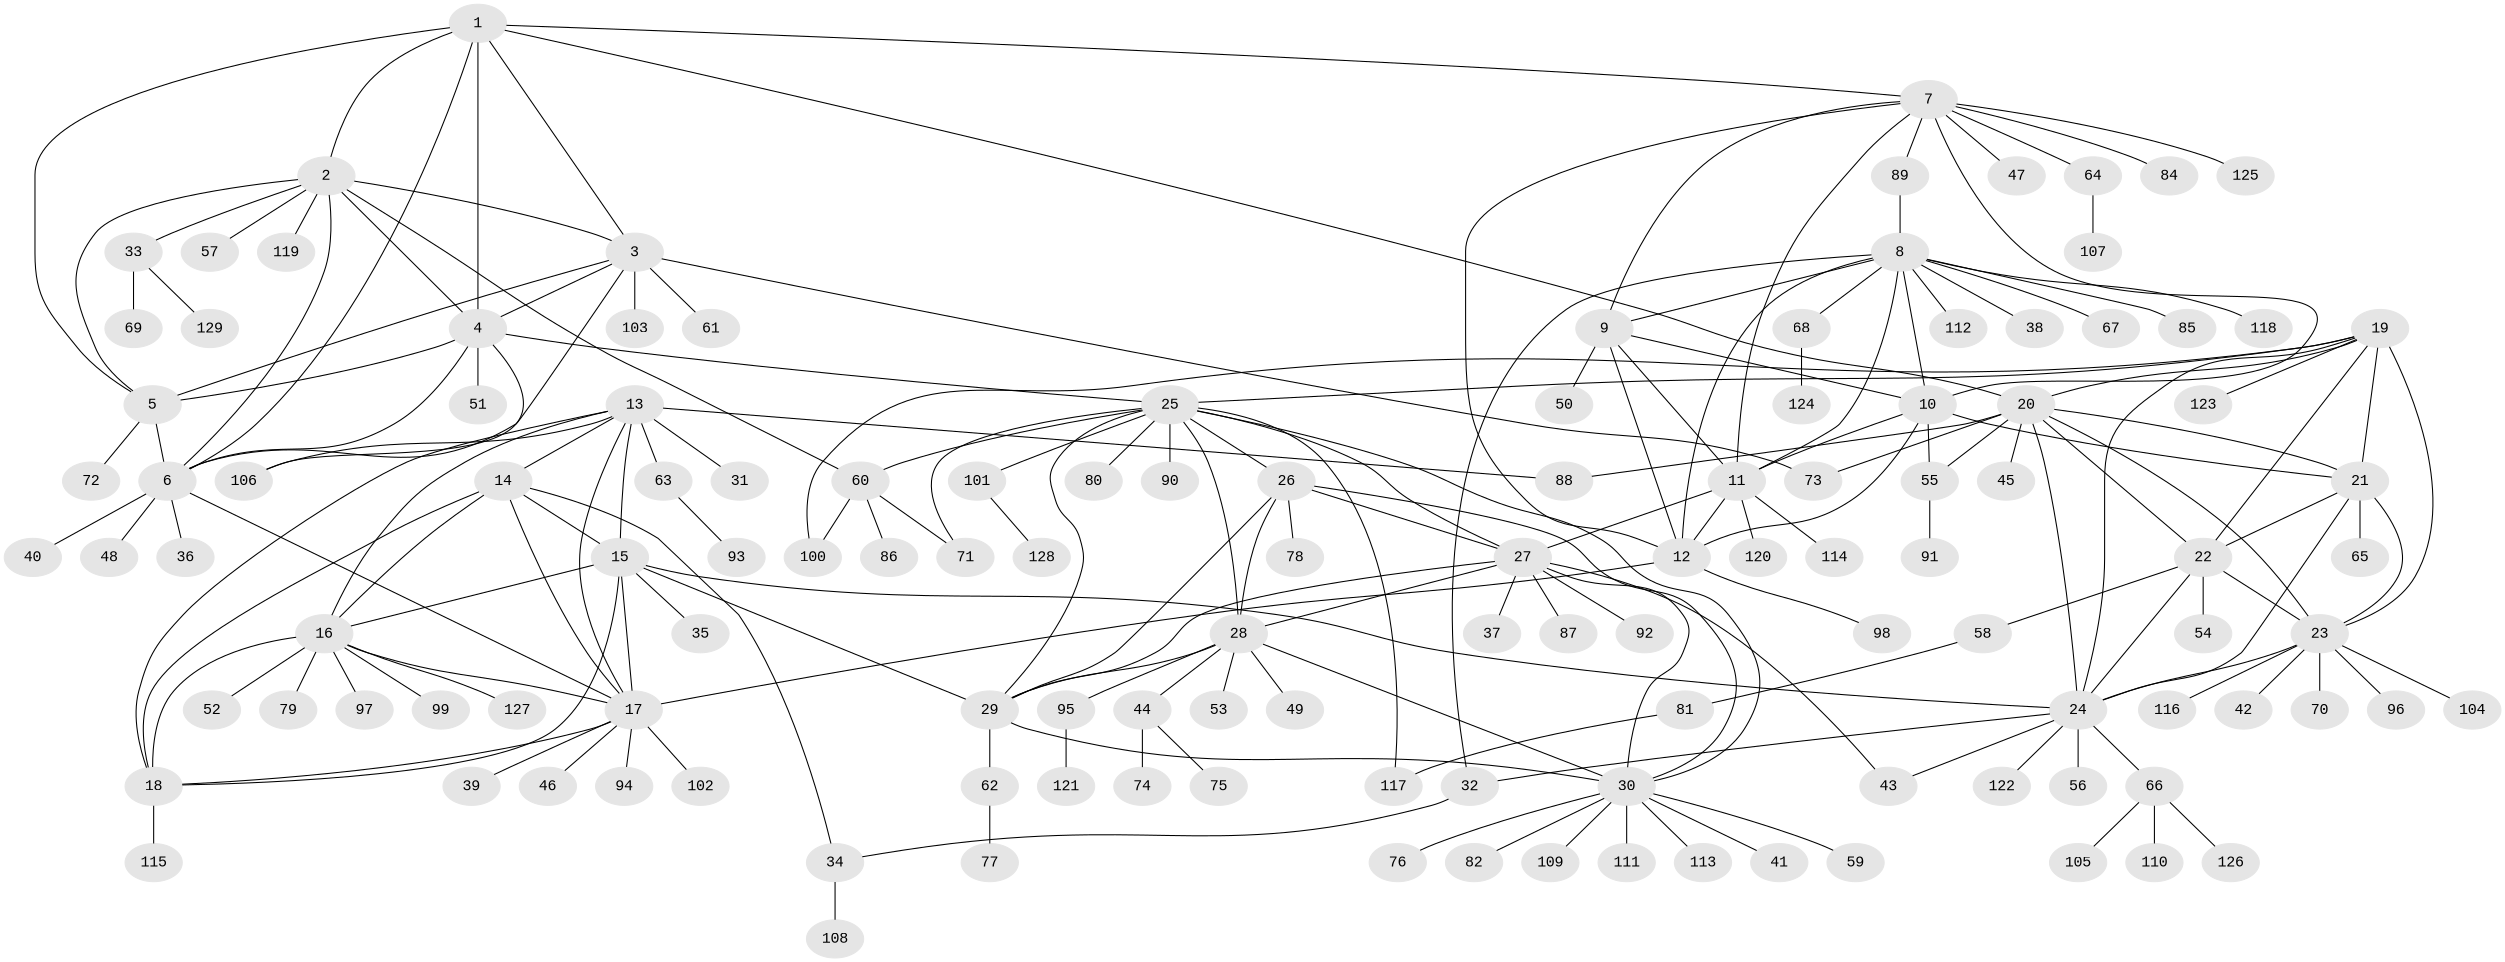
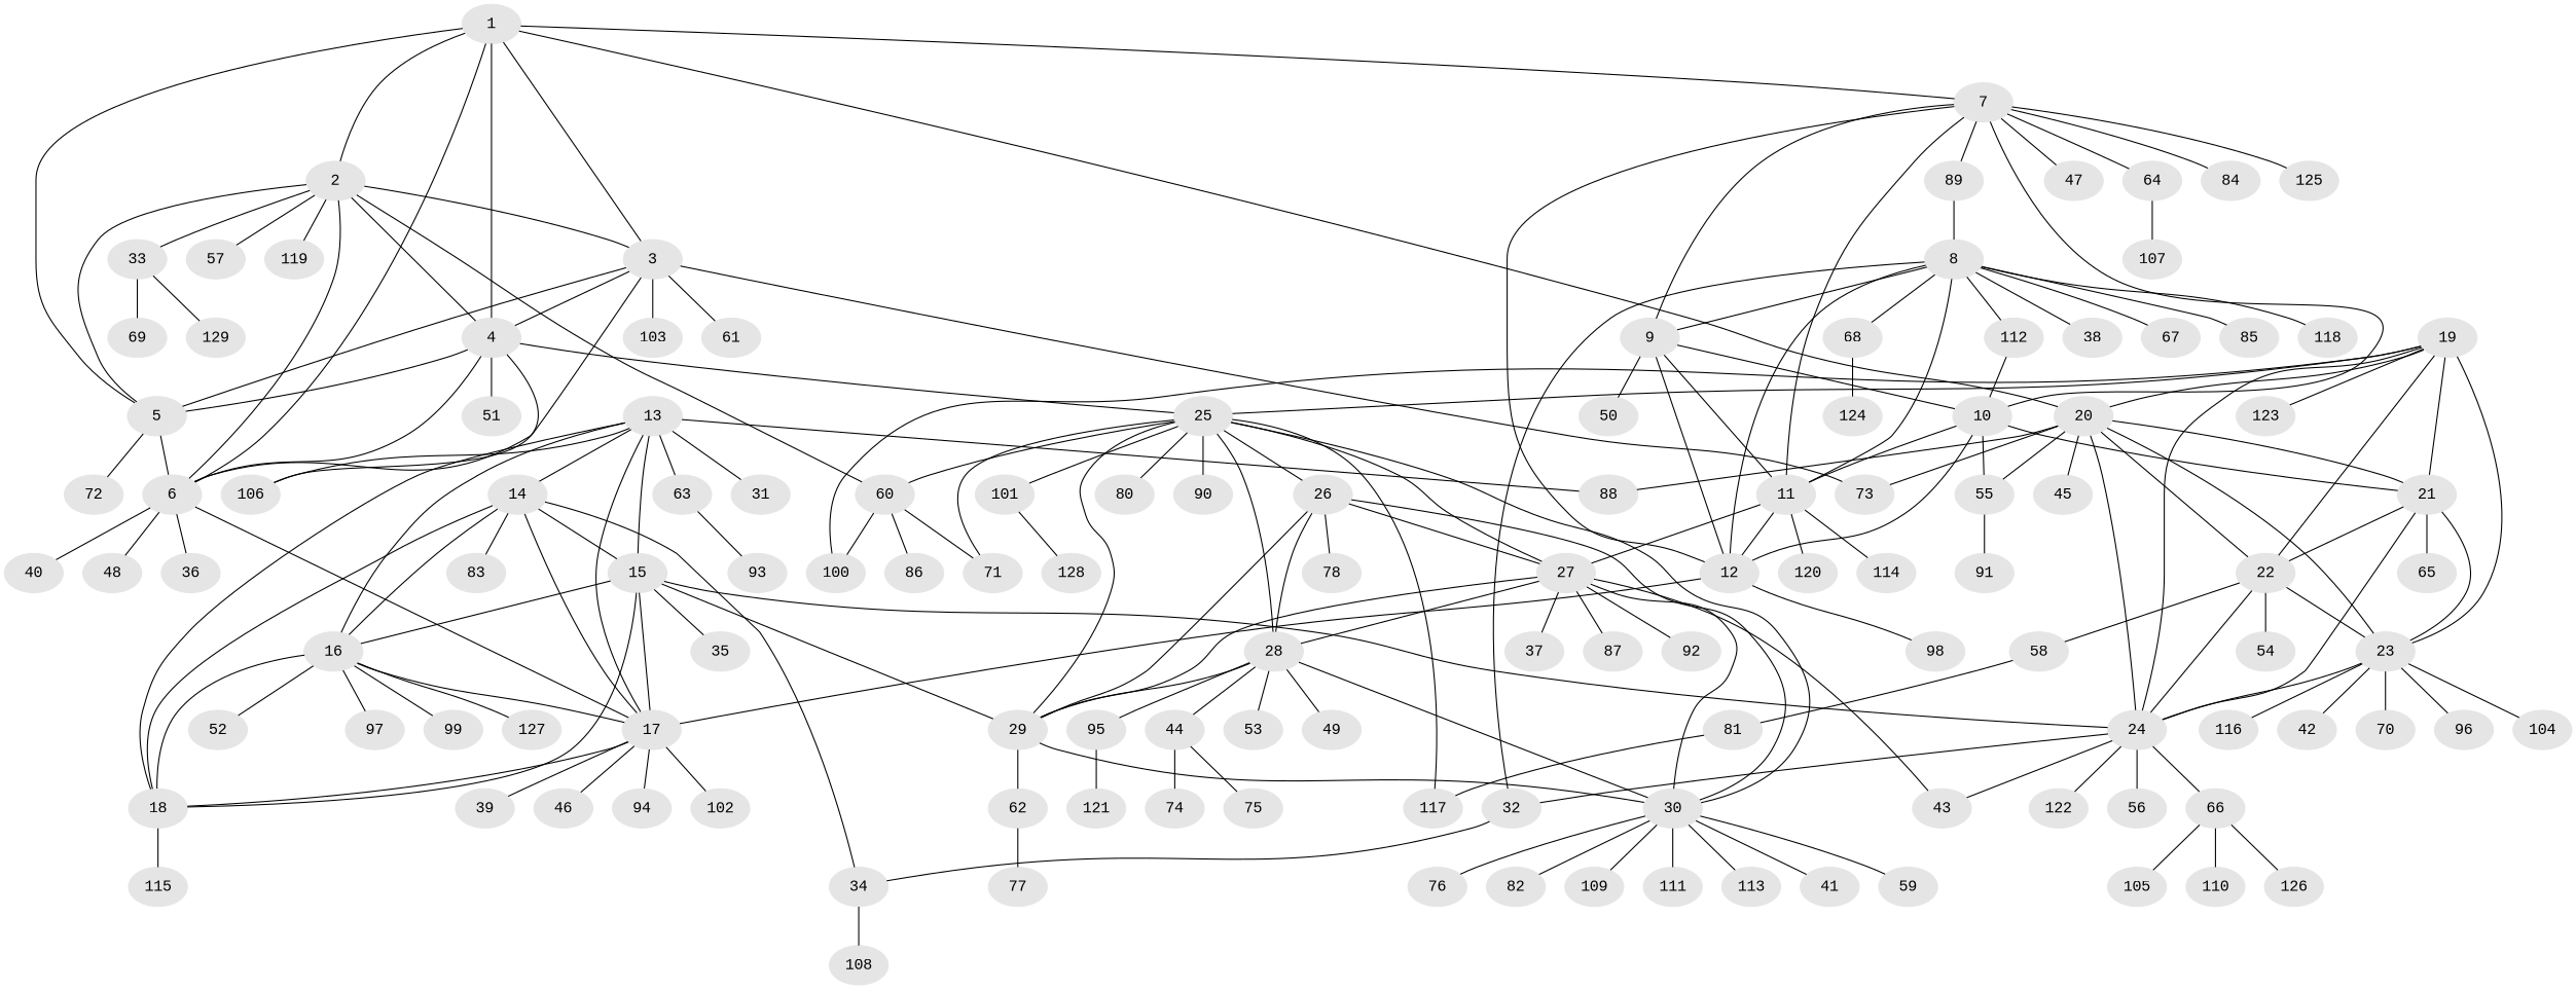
  graph {
    fontname="Liberation Mono"
    node [color=gray90 fontname="Liberation Mono" style=filled]
    edge [fontname="Liberation Mono"]
    1
    2
    3
    4
    5
    6
    7
    20
    33
    57
    60
    119
    61
    73
    103
    25
    51
    106
    72
    17
    36
    40
    48
    9
    10
    11
    12
    47
    64
    84
    89
    125
    21
    55
    88
    24
    22
    23
    45
    69
    129
    100
    71
    86
    27
    29
    26
    28
    30
    80
    90
    101
    117
    18
    39
    46
    94
    102
    8
    32
    38
    67
    68
    85
    112
    118
    50
    114
    120
    98
    107
    34
    124
    65
    91
    43
    37
    87
    92
    13
    14
    15
    16
    31
    63
+   83
    35
    52
-   79
    97
    99
    127
    115
    93
    108
    56
    66
    122
    62
    19
    123
    54
    58
    42
    70
    96
    104
    116
    81
    105
    110
    126
    78
    44
    49
    53
    95
    41
    59
    76
    82
    109
    111
    113
    128
    74
    75
    121
    77
    1 -- 2
    1 -- 3
    1 -- 4
    1 -- 5
    1 -- 6
    1 -- 7
    1 -- 20
    2 -- 3
    2 -- 4
    2 -- 5
    2 -- 6
    2 -- 33
    2 -- 57
    2 -- 60
    2 -- 119
    3 -- 4
    3 -- 5
    3 -- 6
    3 -- 61
    3 -- 73
    3 -- 103
    4 -- 5
    4 -- 6
    4 -- 25
    4 -- 51
    4 -- 106
    5 -- 6
    5 -- 72
    6 -- 17
    6 -- 36
    6 -- 40
    6 -- 48
    7 -- 9
    7 -- 10
    7 -- 11
    7 -- 12
    7 -- 47
    7 -- 64
    7 -- 84
    7 -- 89
    7 -- 125
    20 -- 73
    20 -- 21
    20 -- 55
    20 -- 88
    20 -- 24
    20 -- 22
    20 -- 23
    20 -- 45
    33 -- 69
    33 -- 129
    60 -- 100
    60 -- 71
    60 -- 86
    25 -- 60
    25 -- 71
    25 -- 27
    25 -- 29
    25 -- 26
    25 -- 28
    25 -- 30
    25 -- 80
    25 -- 90
    25 -- 101
    25 -- 117
    17 -- 18
    17 -- 39
    17 -- 46
    17 -- 94
    17 -- 102
    9 -- 10
    9 -- 11
    9 -- 12
    9 -- 50
    10 -- 11
    10 -- 12
    10 -- 21
    10 -- 55
    11 -- 12
    11 -- 27
    11 -- 114
    11 -- 120
    12 -- 17
    12 -- 98
    64 -- 107
    89 -- 8
    21 -- 24
    21 -- 22
    21 -- 23
    21 -- 65
    55 -- 91
    24 -- 32
    24 -- 43
    24 -- 56
    24 -- 66
    24 -- 122
    22 -- 24
    22 -- 23
    22 -- 54
    22 -- 58
    23 -- 24
    23 -- 42
    23 -- 70
    23 -- 96
    23 -- 104
    23 -- 116
    27 -- 29
    27 -- 28
    27 -- 30
    27 -- 43
    27 -- 37
    27 -- 87
    27 -- 92
    29 -- 30
    29 -- 62
    26 -- 27
    26 -- 29
    26 -- 28
    26 -- 30
    26 -- 78
    28 -- 29
    28 -- 30
    28 -- 44
    28 -- 49
    28 -- 53
    28 -- 95
    30 -- 41
    30 -- 59
    30 -- 76
    30 -- 82
    30 -- 109
    30 -- 111
    30 -- 113
    101 -- 128
    18 -- 115
    8 -- 9
-   8 -- 10
+   112 -- 10
    8 -- 11
    8 -- 12
    8 -- 32
    8 -- 38
    8 -- 67
    8 -- 68
    8 -- 85
    8 -- 112
    8 -- 118
    32 -- 34
    68 -- 124
    34 -- 108
    13 -- 106
    13 -- 17
    13 -- 88
    13 -- 18
    13 -- 14
    13 -- 15
    13 -- 16
    13 -- 31
    13 -- 63
    14 -- 17
    14 -- 18
    14 -- 34
    14 -- 15
    14 -- 16
+   14 -- 83
    15 -- 17
    15 -- 24
    15 -- 29
    15 -- 18
    15 -- 16
    15 -- 35
    16 -- 17
    16 -- 18
    16 -- 52
-   16 -- 79
    16 -- 97
    16 -- 99
    16 -- 127
    63 -- 93
    66 -- 105
    66 -- 110
    66 -- 126
    62 -- 77
    19 -- 20
    19 -- 25
    19 -- 21
    19 -- 24
    19 -- 22
    19 -- 23
    19 -- 100
    19 -- 123
    58 -- 81
    81 -- 117
    44 -- 74
    44 -- 75
    95 -- 121
  }
